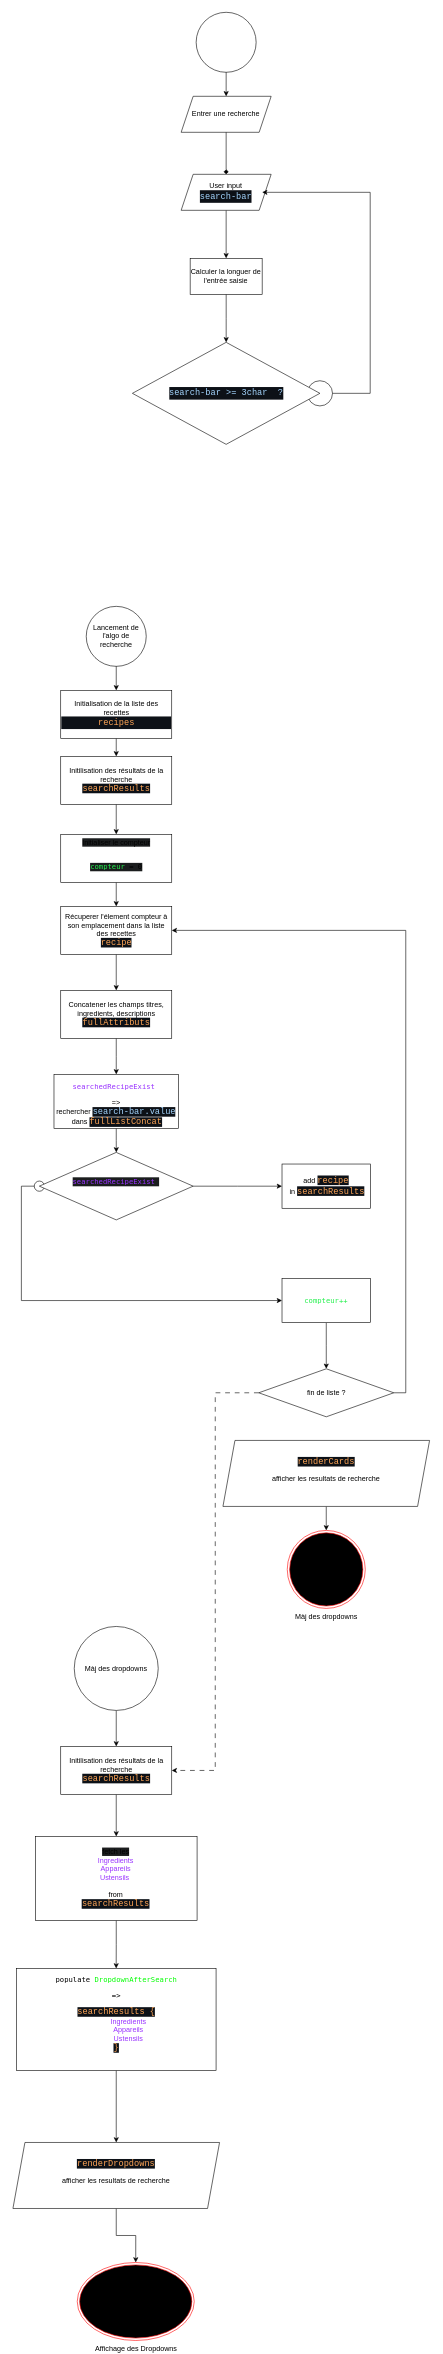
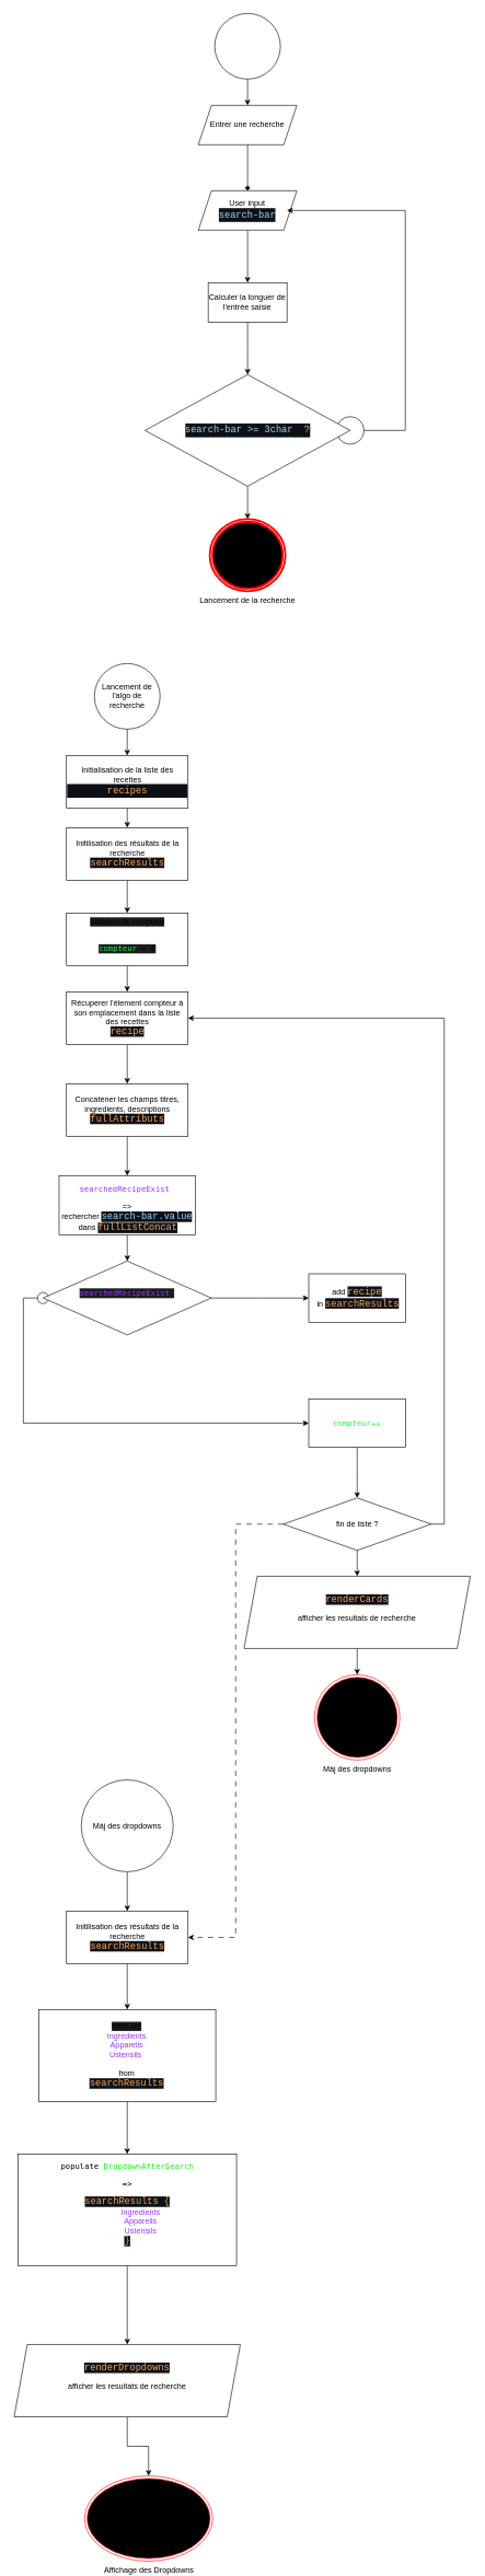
  <mxCell id="0" />
  <mxCell id="1" parent="0" />
  <mxCell id="2" value="Entrer une recherche" style="shape=parallelogram;perimeter=parallelogramPerimeter;whiteSpace=wrap;html=1;fixedSize=1;" parent="1" vertex="1"><mxGeometry x="301.25" y="160" width="150" height="60" as="geometry" /></mxCell>
  <mxCell id="3" style="edgeStyle=orthogonalEdgeStyle;rounded=0;orthogonalLoop=1;jettySize=auto;html=1;exitX=0;exitY=1;exitDx=0;exitDy=0;entryX=0.5;entryY=0;entryDx=0;entryDy=0;" parent="1" source="4" target="2" edge="1"><mxGeometry relative="1" as="geometry"><Array as="points"><mxPoint x="358.25" y="80" /><mxPoint x="376.25" y="80" /></Array></mxGeometry></mxCell>
  <mxCell id="4" value="" style="ellipse;whiteSpace=wrap;html=1;aspect=fixed;" parent="1" vertex="1"><mxGeometry x="326.25" y="20" width="100" height="100" as="geometry" /></mxCell>
  <mxCell id="5" value="" style="edgeStyle=orthogonalEdgeStyle;rounded=0;orthogonalLoop=1;jettySize=auto;html=1;endArrow=diamond;" parent="1" source="2" target="7" edge="1"><mxGeometry relative="1" as="geometry" /></mxCell>
  <mxCell id="6" value="" style="edgeStyle=orthogonalEdgeStyle;rounded=0;orthogonalLoop=1;jettySize=auto;html=1;" parent="1" source="7" target="9" edge="1"><mxGeometry relative="1" as="geometry" /></mxCell>
  <mxCell id="7" value="User input&lt;div&gt;&lt;div style=&quot;color: rgb(230, 237, 243); background-color: rgb(13, 17, 23); font-family: Menlo, Monaco, &amp;quot;Courier New&amp;quot;, monospace; font-size: 14.4px; line-height: 21px; white-space: pre;&quot;&gt;&lt;span style=&quot;color: #a5d6ff;&quot;&gt;search-bar&lt;/span&gt;&lt;/div&gt;&lt;/div&gt;" style="shape=parallelogram;perimeter=parallelogramPerimeter;whiteSpace=wrap;html=1;fixedSize=1;" parent="1" vertex="1"><mxGeometry x="301.25" y="290" width="150" height="60" as="geometry" /></mxCell>
  <mxCell id="8" value="" style="edgeStyle=orthogonalEdgeStyle;rounded=0;orthogonalLoop=1;jettySize=auto;html=1;" parent="1" source="9" target="12" edge="1"><mxGeometry relative="1" as="geometry" /></mxCell>
  <mxCell id="9" value="Calculer la longuer de l'entrée saisie" style="whiteSpace=wrap;html=1;" parent="1" vertex="1"><mxGeometry x="316.25" y="430" width="120" height="60" as="geometry" /></mxCell>
  <mxCell id="10" style="edgeStyle=orthogonalEdgeStyle;rounded=0;orthogonalLoop=1;jettySize=auto;html=1;entryX=1;entryY=0.5;entryDx=0;entryDy=0;startArrow=oval;startFill=0;sourcePerimeterSpacing=0;startSize=42;exitX=1;exitY=0.5;exitDx=0;exitDy=0;" parent="1" source="12" edge="1"><mxGeometry relative="1" as="geometry"><mxPoint x="551.25" y="650" as="sourcePoint" /><mxPoint x="436.25" y="320" as="targetPoint" /><Array as="points"><mxPoint x="616.25" y="655" /><mxPoint x="616.25" y="320" /></Array></mxGeometry></mxCell>
+ <mxCell id="11" style="edgeStyle=orthogonalEdgeStyle;rounded=0;orthogonalLoop=1;jettySize=auto;html=1;exitX=0.5;exitY=1;exitDx=0;exitDy=0;entryX=0.5;entryY=0;entryDx=0;entryDy=0;" parent="1" source="12" target="13" edge="1"><mxGeometry relative="1" as="geometry" /></mxCell>
  <mxCell id="12" value="&lt;div style=&quot;color: rgb(230, 237, 243); background-color: rgb(13, 17, 23); font-family: Menlo, Monaco, &amp;quot;Courier New&amp;quot;, monospace; font-size: 14.4px; line-height: 21px; white-space: pre;&quot;&gt;&lt;span style=&quot;color: #a5d6ff;&quot;&gt;search-bar &amp;gt;= 3char  ?&lt;/span&gt;&lt;/div&gt;" style="rhombus;whiteSpace=wrap;html=1;" parent="1" vertex="1"><mxGeometry x="220" y="570" width="312.5" height="170" as="geometry" /></mxCell>
+ <mxCell id="13" value="Lancement de la recherche" style="ellipse;html=1;shape=endState;fillColor=#000000;strokeColor=#ff0000;strokeWidth=3;align=center;labelPosition=center;verticalLabelPosition=bottom;verticalAlign=top;" parent="1" vertex="1"><mxGeometry x="318.75" y="790" width="115" height="110" as="geometry" /></mxCell>
  <mxCell id="14" style="edgeStyle=orthogonalEdgeStyle;rounded=0;orthogonalLoop=1;jettySize=auto;html=1;exitX=0;exitY=1;exitDx=0;exitDy=0;entryX=0.5;entryY=0;entryDx=0;entryDy=0;" parent="1" source="15" edge="1"><mxGeometry relative="1" as="geometry"><Array as="points"><mxPoint x="175.08" y="1070" /><mxPoint x="193.08" y="1070" /></Array><mxPoint x="193.08" y="1150" as="targetPoint" /></mxGeometry></mxCell>
  <mxCell id="15" value="Lancement de l'algo de recherche" style="ellipse;whiteSpace=wrap;html=1;aspect=fixed;" parent="1" vertex="1"><mxGeometry x="143.08" y="1010" width="100" height="100" as="geometry" /></mxCell>
  <mxCell id="16" style="edgeStyle=orthogonalEdgeStyle;rounded=0;orthogonalLoop=1;jettySize=auto;html=1;exitX=0.5;exitY=1;exitDx=0;exitDy=0;entryX=0.5;entryY=0;entryDx=0;entryDy=0;" parent="1" source="17" target="19" edge="1"><mxGeometry relative="1" as="geometry" /></mxCell>
  <mxCell id="17" value="Initialisation de la liste des recettes&lt;div&gt;&lt;div style=&quot;color: rgb(230, 237, 243); background-color: rgb(13, 17, 23); font-family: Menlo, Monaco, &amp;quot;Courier New&amp;quot;, monospace; font-size: 14.4px; line-height: 21px; white-space: pre;&quot;&gt;&lt;span style=&quot;color: #ffa657;&quot;&gt;recipes&lt;/span&gt;&lt;/div&gt;&lt;/div&gt;" style="rounded=0;whiteSpace=wrap;html=1;" parent="1" vertex="1"><mxGeometry x="100.58" y="1150" width="185" height="80" as="geometry" /></mxCell>
  <mxCell id="18" value="" style="edgeStyle=orthogonalEdgeStyle;rounded=0;orthogonalLoop=1;jettySize=auto;html=1;entryX=0.5;entryY=0;entryDx=0;entryDy=0;" parent="1" source="19" target="21" edge="1"><mxGeometry relative="1" as="geometry"><mxPoint x="193.08" y="1380" as="targetPoint" /></mxGeometry></mxCell>
  <mxCell id="19" value="Initilisation des résultats de la recherche&lt;div&gt;&lt;span style=&quot;color: rgb(255, 166, 87); font-family: Menlo, Monaco, &amp;quot;Courier New&amp;quot;, monospace; font-size: 14.4px; white-space: pre; background-color: rgb(13, 17, 23);&quot;&gt;searchResults&lt;/span&gt;&lt;br&gt;&lt;/div&gt;" style="rounded=0;whiteSpace=wrap;html=1;" parent="1" vertex="1"><mxGeometry x="100.58" y="1260" width="185" height="80" as="geometry" /></mxCell>
  <mxCell id="20" value="" style="edgeStyle=orthogonalEdgeStyle;rounded=0;orthogonalLoop=1;jettySize=auto;html=1;" parent="1" source="21" target="23" edge="1"><mxGeometry relative="1" as="geometry" /></mxCell>
  <mxCell id="21" value="&lt;div&gt;&lt;span style=&quot;background-color: rgb(27, 29, 30);&quot;&gt;Initialiser le compteur&lt;/span&gt;&lt;/div&gt;&lt;div&gt;&lt;span style=&quot;background-color: rgb(27, 29, 30);&quot;&gt;&lt;br&gt;&lt;/span&gt;&lt;/div&gt;&lt;pre&gt;&lt;span style=&quot;background-color: rgb(27, 29, 30);&quot;&gt;&lt;font color=&quot;#24f04d&quot;&gt;compteur&lt;/font&gt; = 0&lt;/span&gt;&lt;/pre&gt;" style="rounded=0;whiteSpace=wrap;html=1;" parent="1" vertex="1"><mxGeometry x="100.58" y="1390" width="185" height="80" as="geometry" /></mxCell>
  <mxCell id="22" value="" style="edgeStyle=orthogonalEdgeStyle;rounded=0;orthogonalLoop=1;jettySize=auto;html=1;" parent="1" source="23" target="25" edge="1"><mxGeometry relative="1" as="geometry" /></mxCell>
  <mxCell id="23" value="Récuperer l'élement compteur à son emplacement dans la liste des recettes&lt;div&gt;&lt;span style=&quot;color: rgb(255, 166, 87); font-family: Menlo, Monaco, &amp;quot;Courier New&amp;quot;, monospace; font-size: 14.4px; white-space: pre; background-color: rgb(13, 17, 23);&quot;&gt;recipe&lt;/span&gt;&lt;br&gt;&lt;/div&gt;" style="rounded=0;whiteSpace=wrap;html=1;" parent="1" vertex="1"><mxGeometry x="100.58" y="1510" width="185" height="80" as="geometry" /></mxCell>
  <mxCell id="24" value="" style="edgeStyle=orthogonalEdgeStyle;rounded=0;orthogonalLoop=1;jettySize=auto;html=1;" parent="1" source="25" target="27" edge="1"><mxGeometry relative="1" as="geometry" /></mxCell>
  <mxCell id="25" value="&lt;div&gt;Concatener les champs titres, ingredients, descriptions&lt;/div&gt;&lt;div&gt;&lt;font face=&quot;Menlo, Monaco, Courier New, monospace&quot; color=&quot;#ffa657&quot;&gt;&lt;span style=&quot;font-size: 14.4px; white-space: pre; background-color: rgb(13, 17, 23);&quot;&gt;fullAttributs&lt;/span&gt;&lt;/font&gt;&lt;/div&gt;" style="rounded=0;whiteSpace=wrap;html=1;" parent="1" vertex="1"><mxGeometry x="100.58" y="1650" width="185" height="80" as="geometry" /></mxCell>
  <mxCell id="26" value="" style="edgeStyle=orthogonalEdgeStyle;rounded=0;orthogonalLoop=1;jettySize=auto;html=1;" parent="1" source="27" target="30" edge="1"><mxGeometry relative="1" as="geometry" /></mxCell>
  <mxCell id="27" value="&lt;pre&gt;&lt;font color=&quot;#9933ff&quot;&gt;searchedRecipeExist&amp;nbsp;&lt;/font&gt;&lt;/pre&gt;&lt;div&gt;=&amp;gt;&lt;/div&gt;rechercher&amp;nbsp;&lt;span style=&quot;color: rgb(165, 214, 255); font-family: Menlo, Monaco, &amp;quot;Courier New&amp;quot;, monospace; font-size: 14.4px; white-space: pre; background-color: rgb(13, 17, 23);&quot;&gt;search-bar.value&lt;/span&gt;&lt;div&gt;&amp;nbsp;dans&amp;nbsp;&lt;span style=&quot;color: rgb(255, 166, 87); font-family: Menlo, Monaco, &amp;quot;Courier New&amp;quot;, monospace; font-size: 14.4px; white-space: pre; background-color: rgb(13, 17, 23);&quot;&gt;fullListConcat&lt;/span&gt;&lt;/div&gt;" style="rounded=0;whiteSpace=wrap;html=1;" parent="1" vertex="1"><mxGeometry x="89.33" y="1790" width="207.5" height="90" as="geometry" /></mxCell>
  <mxCell id="28" value="" style="edgeStyle=orthogonalEdgeStyle;rounded=0;orthogonalLoop=1;jettySize=auto;html=1;" parent="1" source="30" target="31" edge="1"><mxGeometry relative="1" as="geometry" /></mxCell>
  <mxCell id="29" style="edgeStyle=orthogonalEdgeStyle;rounded=0;orthogonalLoop=1;jettySize=auto;html=1;exitX=0;exitY=0.5;exitDx=0;exitDy=0;entryX=0;entryY=0.5;entryDx=0;entryDy=0;startArrow=oval;startFill=0;startSize=17;" parent="1" source="30" target="33" edge="1"><mxGeometry relative="1" as="geometry" /></mxCell>
  <mxCell id="30" value="&lt;meta charset=&quot;utf-8&quot;&gt;&lt;pre style=&quot;forced-color-adjust: none; border-color: rgb(0, 0, 0); color: rgb(240, 240, 240); font-size: 12px; font-style: normal; font-variant-ligatures: normal; font-variant-caps: normal; font-weight: 400; letter-spacing: normal; orphans: 2; text-align: center; text-indent: 0px; text-transform: none; widows: 2; word-spacing: 0px; -webkit-text-stroke-width: 0px; background-color: rgb(27, 29, 30); text-decoration-thickness: initial; text-decoration-style: initial; text-decoration-color: initial;&quot;&gt;&lt;font style=&quot;forced-color-adjust: none; border-color: rgb(0, 0, 0);&quot; color=&quot;#9933ff&quot;&gt;searchedRecipeExist&amp;nbsp;&lt;/font&gt;&lt;/pre&gt;&lt;br class=&quot;Apple-interchange-newline&quot;&gt;" style="rhombus;whiteSpace=wrap;html=1;rounded=0;" parent="1" vertex="1"><mxGeometry x="64.96" y="1920" width="256.25" height="112.5" as="geometry" /></mxCell>
  <mxCell id="31" value="add&amp;nbsp;&lt;span style=&quot;color: rgb(255, 166, 87); font-family: Menlo, Monaco, &amp;quot;Courier New&amp;quot;, monospace; font-size: 14.4px; white-space: pre; background-color: rgb(13, 17, 23);&quot;&gt;recipe&lt;/span&gt;&lt;div&gt;&amp;nbsp;in&amp;nbsp;&lt;span style=&quot;color: rgb(255, 166, 87); font-family: Menlo, Monaco, &amp;quot;Courier New&amp;quot;, monospace; font-size: 14.4px; white-space: pre; background-color: rgb(13, 17, 23);&quot;&gt;searchResults&lt;/span&gt;&lt;/div&gt;" style="whiteSpace=wrap;html=1;rounded=0;" parent="1" vertex="1"><mxGeometry x="469.34" y="1939.38" width="147.5" height="73.75" as="geometry" /></mxCell>
  <mxCell id="32" value="" style="edgeStyle=orthogonalEdgeStyle;rounded=0;orthogonalLoop=1;jettySize=auto;html=1;" parent="1" source="33" target="37" edge="1"><mxGeometry relative="1" as="geometry" /></mxCell>
  <mxCell id="33" value="&lt;pre&gt;&lt;font color=&quot;#24f04d&quot;&gt;compteur++&lt;/font&gt;&lt;/pre&gt;" style="whiteSpace=wrap;html=1;rounded=0;" parent="1" vertex="1"><mxGeometry x="469.34" y="2130" width="147.5" height="73.75" as="geometry" /></mxCell>
  <mxCell id="34" style="edgeStyle=orthogonalEdgeStyle;rounded=0;orthogonalLoop=1;jettySize=auto;html=1;exitX=1;exitY=0.5;exitDx=0;exitDy=0;entryX=1;entryY=0.5;entryDx=0;entryDy=0;" parent="1" source="37" target="23" edge="1"><mxGeometry relative="1" as="geometry" /></mxCell>
+ <mxCell id="35" value="" style="edgeStyle=orthogonalEdgeStyle;rounded=0;orthogonalLoop=1;jettySize=auto;html=1;" parent="1" source="37" target="39" edge="1"><mxGeometry relative="1" as="geometry" /></mxCell>
  <mxCell id="36" style="edgeStyle=orthogonalEdgeStyle;rounded=0;orthogonalLoop=1;jettySize=auto;html=1;exitX=0;exitY=0.5;exitDx=0;exitDy=0;entryX=1;entryY=0.5;entryDx=0;entryDy=0;dashed=1;dashPattern=8 8;" parent="1" source="37" target="44" edge="1"><mxGeometry relative="1" as="geometry" /></mxCell>
  <mxCell id="37" value="fin de liste ?" style="rhombus;whiteSpace=wrap;html=1;rounded=0;" parent="1" vertex="1"><mxGeometry x="430.59" y="2280.63" width="225.01" height="80" as="geometry" /></mxCell>
  <mxCell id="38" style="edgeStyle=orthogonalEdgeStyle;rounded=0;orthogonalLoop=1;jettySize=auto;html=1;exitX=0.5;exitY=1;exitDx=0;exitDy=0;entryX=0.5;entryY=0;entryDx=0;entryDy=0;" parent="1" source="39" target="40" edge="1"><mxGeometry relative="1" as="geometry" /></mxCell>
  <mxCell id="39" value="&lt;span style=&quot;color: rgb(255, 166, 87); font-family: Menlo, Monaco, &amp;quot;Courier New&amp;quot;, monospace; font-size: 14.4px; white-space: pre; background-color: rgb(13, 17, 23);&quot;&gt;renderCards&lt;/span&gt;&lt;p&gt;afficher les resultats de recherche&lt;br&gt;&lt;/p&gt;" style="shape=parallelogram;perimeter=parallelogramPerimeter;whiteSpace=wrap;html=1;fixedSize=1;rounded=0;" parent="1" vertex="1"><mxGeometry x="370.91" y="2400" width="344.36" height="110" as="geometry" /></mxCell>
  <mxCell id="40" value="Màj des dropdowns" style="ellipse;html=1;shape=endState;fillColor=#000000;strokeColor=#ff0000;labelPosition=center;verticalLabelPosition=bottom;align=center;verticalAlign=top;" parent="1" vertex="1"><mxGeometry x="478.09" y="2550" width="130" height="130" as="geometry" /></mxCell>
  <mxCell id="41" style="edgeStyle=orthogonalEdgeStyle;rounded=0;orthogonalLoop=1;jettySize=auto;html=1;exitX=0.5;exitY=1;exitDx=0;exitDy=0;entryX=0.5;entryY=0;entryDx=0;entryDy=0;" parent="1" source="42" target="44" edge="1"><mxGeometry relative="1" as="geometry" /></mxCell>
  <mxCell id="42" value="&lt;span style=&quot;text-wrap: nowrap;&quot;&gt;Màj des dropdowns&lt;/span&gt;" style="ellipse;whiteSpace=wrap;html=1;aspect=fixed;" parent="1" vertex="1"><mxGeometry x="123.08" y="2710" width="140" height="140" as="geometry" /></mxCell>
  <mxCell id="43" value="" style="edgeStyle=orthogonalEdgeStyle;rounded=0;orthogonalLoop=1;jettySize=auto;html=1;entryX=0.5;entryY=0;entryDx=0;entryDy=0;" parent="1" source="44" target="46" edge="1"><mxGeometry relative="1" as="geometry"><mxPoint x="440" y="3010" as="targetPoint" /></mxGeometry></mxCell>
  <mxCell id="44" value="Initilisation des résultats de la recherche&lt;div&gt;&lt;span style=&quot;color: rgb(255, 166, 87); font-family: Menlo, Monaco, &amp;quot;Courier New&amp;quot;, monospace; font-size: 14.4px; white-space: pre; background-color: rgb(13, 17, 23);&quot;&gt;searchResults&lt;/span&gt;&lt;br&gt;&lt;/div&gt;" style="rounded=0;whiteSpace=wrap;html=1;" parent="1" vertex="1"><mxGeometry x="100.59" y="2910" width="185" height="80" as="geometry" /></mxCell>
  <mxCell id="45" value="" style="edgeStyle=orthogonalEdgeStyle;rounded=0;orthogonalLoop=1;jettySize=auto;html=1;" parent="1" source="46" target="48" edge="1"><mxGeometry relative="1" as="geometry" /></mxCell>
  <mxCell id="46" value="&lt;div&gt;&lt;span style=&quot;background-color: rgb(27, 29, 30);&quot;&gt;fetch les&lt;/span&gt;&lt;/div&gt;&lt;div&gt;&lt;span style=&quot;color: rgb(153, 51, 255); text-wrap: nowrap; background-color: initial;&quot;&gt;Ingredients&lt;/span&gt;&lt;/div&gt;&lt;div&gt;&lt;span style=&quot;color: rgb(153, 51, 255); text-wrap: nowrap; background-color: initial;&quot;&gt;Appareils&lt;/span&gt;&lt;/div&gt;&lt;div&gt;&lt;span style=&quot;color: rgb(153, 51, 255); text-wrap: nowrap; background-color: initial;&quot;&gt;Ustensils&amp;nbsp;&lt;/span&gt;&lt;/div&gt;&lt;div&gt;&lt;span style=&quot;color: rgb(153, 51, 255); text-wrap: nowrap; background-color: initial;&quot;&gt;&lt;br&gt;&lt;/span&gt;&lt;/div&gt;&lt;div&gt;from&lt;br&gt;&lt;div&gt;&lt;span style=&quot;color: rgb(255, 166, 87); font-family: Menlo, Monaco, &amp;quot;Courier New&amp;quot;, monospace; font-size: 14.4px; white-space: pre; background-color: rgb(13, 17, 23);&quot;&gt;searchResults&lt;/span&gt;&lt;/div&gt;&lt;/div&gt;" style="rounded=0;whiteSpace=wrap;html=1;" parent="1" vertex="1"><mxGeometry x="58.38" y="3060" width="269.41" height="140" as="geometry" /></mxCell>
  <mxCell id="47" style="edgeStyle=orthogonalEdgeStyle;rounded=0;orthogonalLoop=1;jettySize=auto;html=1;exitX=0.5;exitY=1;exitDx=0;exitDy=0;entryX=0.5;entryY=0;entryDx=0;entryDy=0;" parent="1" source="48" target="50" edge="1"><mxGeometry relative="1" as="geometry" /></mxCell>
  <mxCell id="48" value="&lt;pre&gt;&lt;span style=&quot;background-color: initial;&quot;&gt;populate &lt;font color=&quot;#00ff00&quot;&gt;DropdownAfterSearch&lt;/font&gt;&lt;/span&gt;&lt;/pre&gt;&lt;pre&gt;&lt;span style=&quot;background-color: initial;&quot;&gt;=&amp;gt;&lt;/span&gt;&lt;/pre&gt;&lt;div style=&quot;&quot;&gt;&lt;span style=&quot;color: rgb(255, 166, 87); font-family: Menlo, Monaco, &amp;quot;Courier New&amp;quot;, monospace; font-size: 14.4px; white-space: pre; background-color: rgb(13, 17, 23);&quot;&gt;searchResults {&lt;/span&gt;&lt;span style=&quot;background-color: initial; color: rgb(153, 51, 255); text-wrap: nowrap;&quot;&gt;&lt;br&gt;&lt;/span&gt;&lt;/div&gt;&lt;blockquote style=&quot;margin: 0 0 0 40px; border: none; padding: 0px;&quot;&gt;&lt;div style=&quot;&quot;&gt;&lt;span style=&quot;background-color: initial; color: rgb(153, 51, 255); text-wrap: nowrap;&quot;&gt;Ingredients&lt;/span&gt;&lt;/div&gt;&lt;div style=&quot;&quot;&gt;&lt;span style=&quot;color: rgb(153, 51, 255); text-wrap: nowrap; background-color: initial;&quot;&gt;Appareils&lt;/span&gt;&lt;/div&gt;&lt;div style=&quot;&quot;&gt;&lt;span style=&quot;color: rgb(153, 51, 255); text-wrap: nowrap; background-color: initial;&quot;&gt;Ustensils&lt;/span&gt;&lt;/div&gt;&lt;/blockquote&gt;&lt;div style=&quot;&quot;&gt;&lt;span style=&quot;color: rgb(255, 166, 87); font-family: Menlo, Monaco, &amp;quot;Courier New&amp;quot;, monospace; font-size: 14.4px; white-space: pre; background-color: rgb(13, 17, 23);&quot;&gt;}&lt;/span&gt;&lt;span style=&quot;color: rgb(153, 51, 255); text-wrap: nowrap; background-color: initial;&quot;&gt;&lt;br&gt;&lt;/span&gt;&lt;/div&gt;&lt;div&gt;&lt;span style=&quot;color: rgb(153, 51, 255); text-wrap: nowrap; background-color: initial;&quot;&gt;&lt;br&gt;&lt;/span&gt;&lt;/div&gt;&lt;div&gt;&lt;span style=&quot;color: rgb(153, 51, 255); text-wrap: nowrap; background-color: initial;&quot;&gt;&lt;br&gt;&lt;/span&gt;&lt;/div&gt;" style="rounded=0;whiteSpace=wrap;html=1;" parent="1" vertex="1"><mxGeometry x="26.72" y="3280" width="332.72" height="170" as="geometry" /></mxCell>
  <mxCell id="49" style="edgeStyle=orthogonalEdgeStyle;rounded=0;orthogonalLoop=1;jettySize=auto;html=1;exitX=0.5;exitY=1;exitDx=0;exitDy=0;entryX=0.5;entryY=0;entryDx=0;entryDy=0;" parent="1" source="50" target="51" edge="1"><mxGeometry relative="1" as="geometry" /></mxCell>
  <mxCell id="50" value="&lt;span style=&quot;color: rgb(255, 166, 87); font-family: Menlo, Monaco, &amp;quot;Courier New&amp;quot;, monospace; font-size: 14.4px; white-space: pre; background-color: rgb(13, 17, 23);&quot;&gt;renderDropdowns&lt;/span&gt;&lt;p&gt;afficher les resultats de recherche&lt;br&gt;&lt;/p&gt;" style="shape=parallelogram;perimeter=parallelogramPerimeter;whiteSpace=wrap;html=1;fixedSize=1;rounded=0;" parent="1" vertex="1"><mxGeometry x="20.91" y="3570" width="344.36" height="110" as="geometry" /></mxCell>
  <mxCell id="51" value="Affichage des Dropdowns" style="ellipse;html=1;shape=endState;fillColor=#000000;strokeColor=#ff0000;labelPosition=center;verticalLabelPosition=bottom;align=center;verticalAlign=top;" parent="1" vertex="1"><mxGeometry x="128.08" y="3770" width="195" height="130" as="geometry" /></mxCell>
